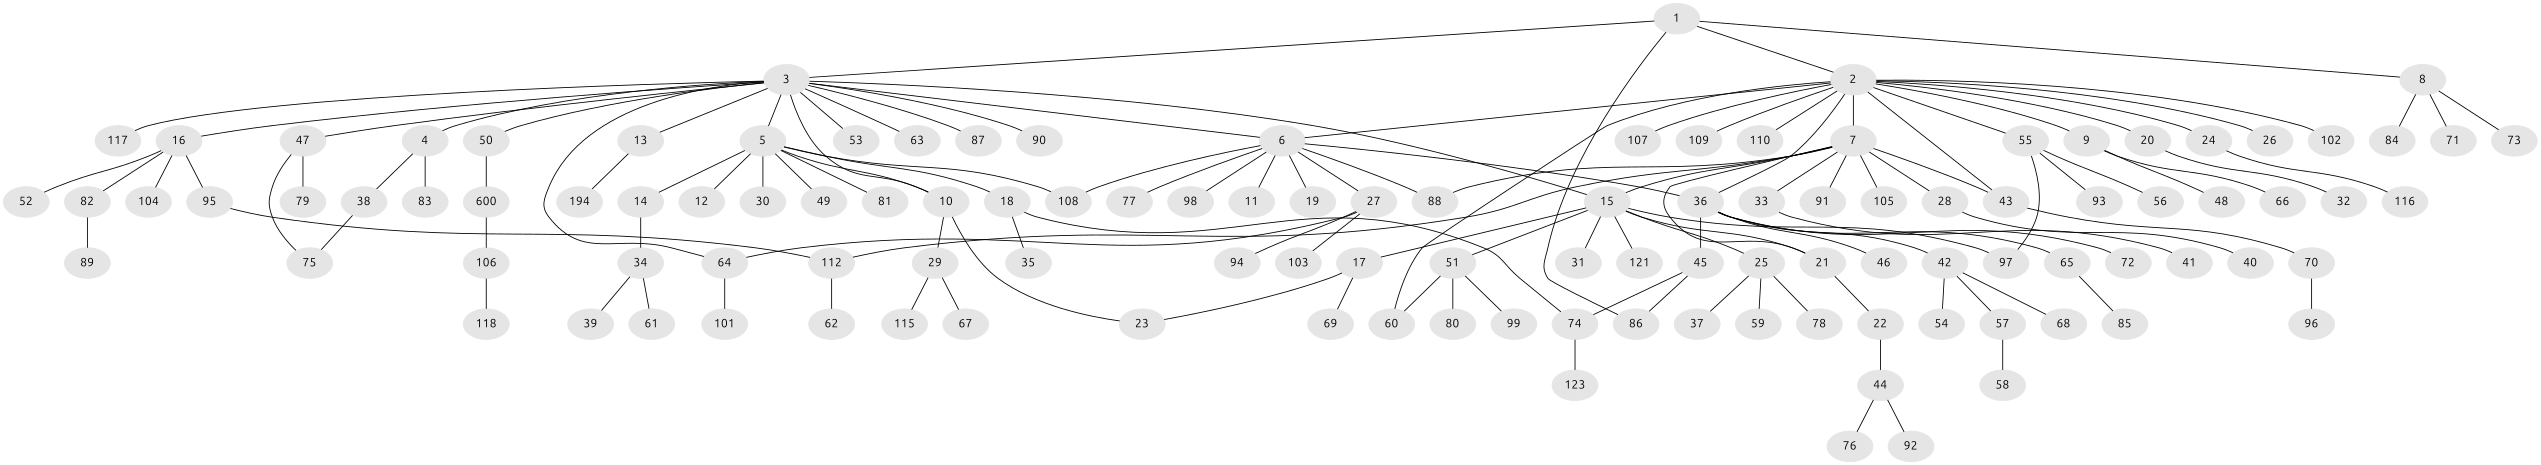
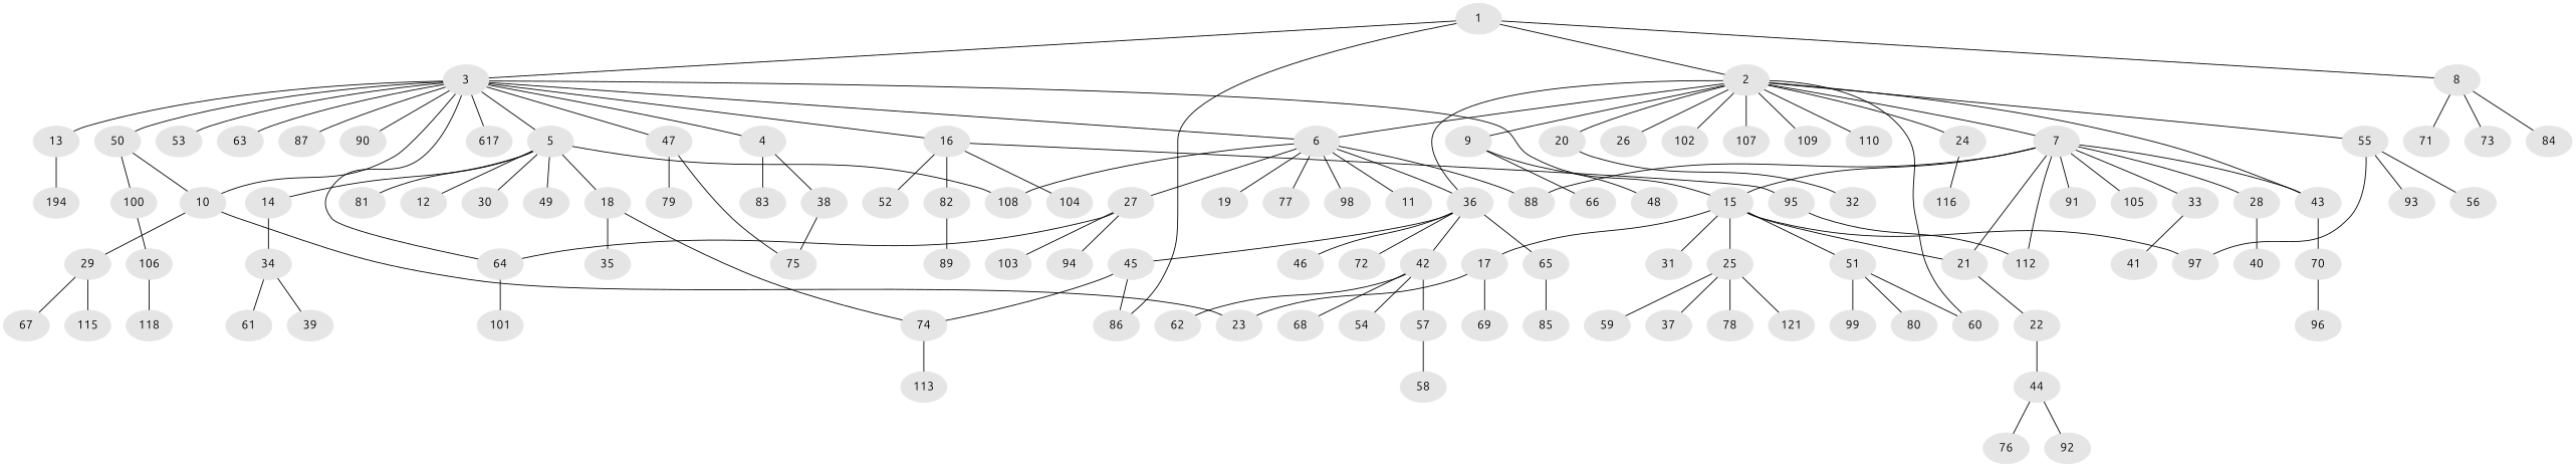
  graph {
    fontname=Ubuntu
    node [color=gray90 fontname=Ubuntu style=filled]
    edge [fontname=Ubuntu]
    1
    2
    3
    8
    86
    6
    7
    9
    20
    24
    26
    36
    43
    55
    60
    102
    107
    109
    110
    4
    5
    10
    13
    15
    16
    47
    50
    53
    63
    64
    87
    90
-   117
+   117 [label=617]
    71
    73
    84
    108
    11
    19
    27
    77
    88
    98
    21
    28
    33
    91
    105
    112
    48
    66
    32
    116
    42
    45
    46
    65
    72
    70
    97
    56
    93
    38
    83
    12
    14
    18
    30
    49
    81
    23
    29
    n73 [label=194]
    17
    25
    31
    51
    n78 [label=121]
    52
    82
    95
    104
    75
    79
-   100 [label=600]
+   100
    101
    34
    35
    74
    94
    103
    22
    40
    41
    67
    115
    39
    61
    69
    37
    59
    78
    80
    99
    89
-   113 [label=123]
+   113
    44
    76
    92
    54
    57
    62
    68
    85
    58
    96
    106
    118
    1 -- 2
    1 -- 3
    1 -- 8
    1 -- 86
    2 -- 6
    2 -- 7
    2 -- 9
    2 -- 20
    2 -- 24
    2 -- 26
    2 -- 36
    2 -- 43
    2 -- 55
    2 -- 60
    2 -- 102
    2 -- 107
    2 -- 109
    2 -- 110
    3 -- 6
    3 -- 4
    3 -- 5
    3 -- 10
    3 -- 13
    3 -- 15
    3 -- 16
    3 -- 47
    3 -- 50
    3 -- 53
    3 -- 63
    3 -- 64
    3 -- 87
    3 -- 90
    3 -- 117
    8 -- 71
    8 -- 73
    8 -- 84
    6 -- 36
    6 -- 108
    6 -- 11
    6 -- 19
    6 -- 27
    6 -- 77
    6 -- 88
    6 -- 98
    7 -- 43
    7 -- 15
    7 -- 88
    7 -- 21
    7 -- 28
    7 -- 33
    7 -- 91
    7 -- 105
    7 -- 112
    9 -- 48
    9 -- 66
    20 -- 32
    24 -- 116
    36 -- 42
    36 -- 45
    36 -- 46
    36 -- 65
    36 -- 72
    43 -- 70
    55 -- 97
    55 -- 56
    55 -- 93
    4 -- 38
    4 -- 83
-   5 -- 10
+   50 -- 10
    5 -- 108
    5 -- 12
    5 -- 14
    5 -- 18
    5 -- 30
    5 -- 49
    5 -- 81
    10 -- 23
    10 -- 29
    13 -- n73
    15 -- 21
    15 -- 97
    15 -- 17
    15 -- 25
    15 -- 31
    15 -- 51
-   15 -- n78
+   25 -- n78
    16 -- 52
    16 -- 82
    16 -- 95
    16 -- 104
    47 -- 75
    47 -- 79
    50 -- 100
    64 -- 101
    27 -- 64
    27 -- 94
    27 -- 103
    21 -- 22
    28 -- 40
    33 -- 41
    42 -- 54
    42 -- 57
-   112 -- 62
+   42 -- 62
    42 -- 68
    45 -- 86
    45 -- 74
    65 -- 85
    70 -- 96
    38 -- 75
    14 -- 34
    18 -- 35
    18 -- 74
    29 -- 67
    29 -- 115
    17 -- 23
    17 -- 69
    25 -- 37
    25 -- 59
    25 -- 78
    51 -- 60
    51 -- 80
    51 -- 99
    82 -- 89
    95 -- 112
    100 -- 106
    34 -- 39
    34 -- 61
    74 -- 113
    22 -- 44
    44 -- 76
    44 -- 92
    57 -- 58
    106 -- 118
  }
